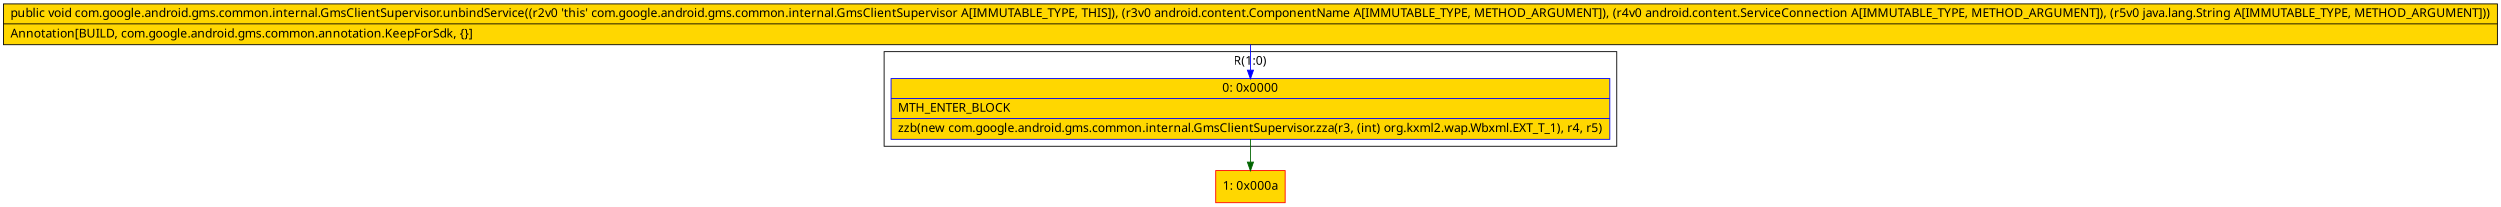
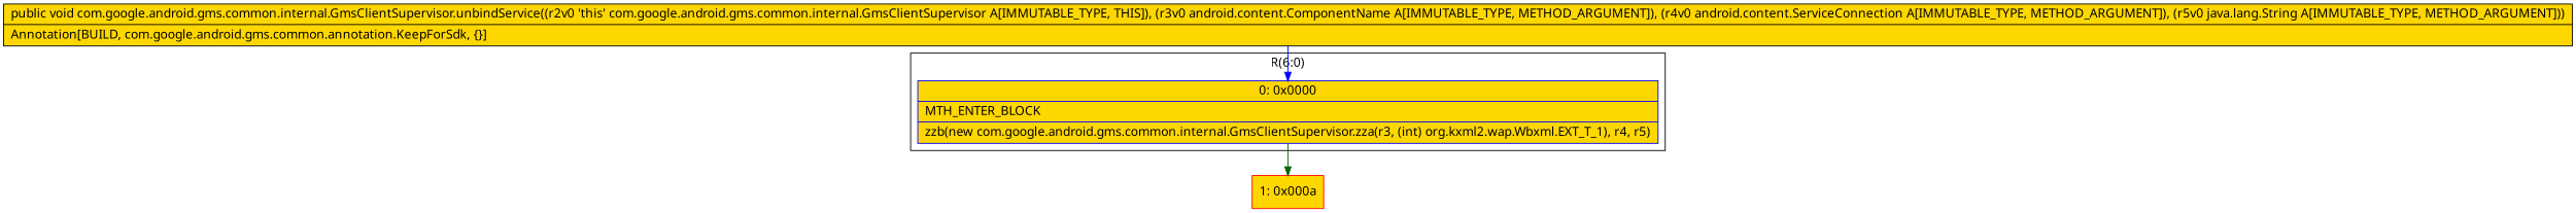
  digraph {
    fontname="Noto Sans"
    node [shape=record style=filled fillcolor=gold fontname="Noto Sans"]
    edge [fontname="Noto Sans"]
    n1 [color=blue label="{0\:\ 0x0000|MTH_ENTER_BLOCK\l|zzb(new com.google.android.gms.common.internal.GmsClientSupervisor.zza(r3, (int) org.kxml2.wap.Wbxml.EXT_T_1), r4, r5)\l}"]
    n2 [color=red label="{1\:\ 0x000a}"]
    n3 [label="{public void com.google.android.gms.common.internal.GmsClientSupervisor.unbindService((r2v0 'this' com.google.android.gms.common.internal.GmsClientSupervisor A[IMMUTABLE_TYPE, THIS]), (r3v0 android.content.ComponentName A[IMMUTABLE_TYPE, METHOD_ARGUMENT]), (r4v0 android.content.ServiceConnection A[IMMUTABLE_TYPE, METHOD_ARGUMENT]), (r5v0 java.lang.String A[IMMUTABLE_TYPE, METHOD_ARGUMENT]))  | Annotation[BUILD, com.google.android.gms.common.annotation.KeepForSdk, \{\}]\l}"]
    subgraph cluster_1 {
-     label="R(1:0)"
+     label="R(6:0)"
      n1
    }
    n1 -> n2 [color=darkgreen]
    n3 -> n1 [color=blue]
  }
